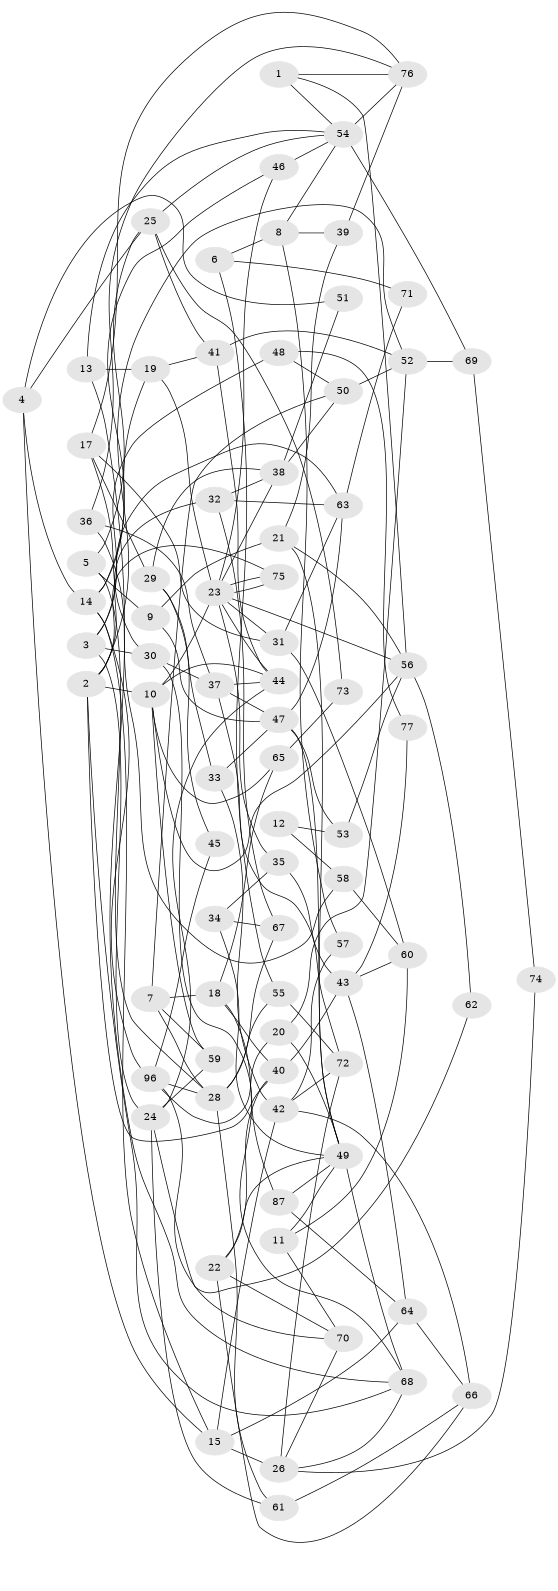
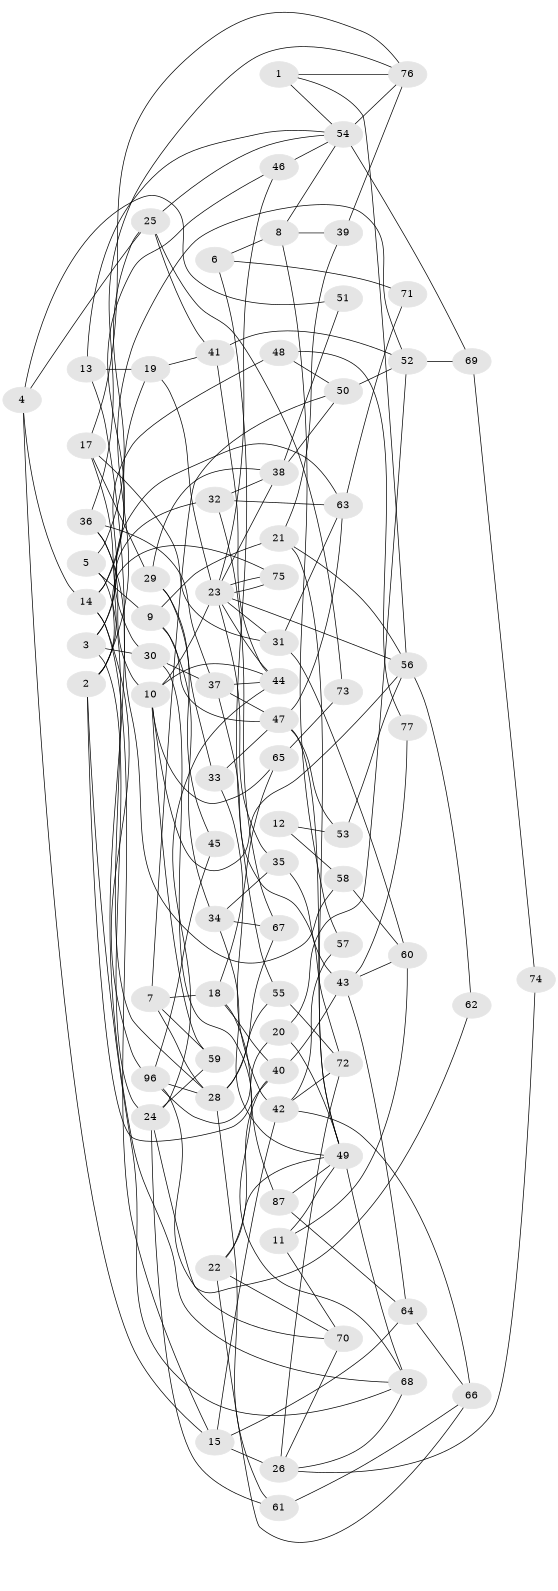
  graph {
    rankdir=LR
    node [color=gray90 style=filled]
    1
    54
    56
    76
    69
    62
    2
    10
    32
    40
    52
    68
    75
    59
    23
    44
    65
    63
    38
    67
    43
    3
    24
    30
    48
    61
    37
    50
    77
    71
    4
    14
    15
    25
    51
    19
    n37 [label=96]
    46
    26
    42
    64
    41
    73
    5
    9
    28
    21
    34
    47
    55
    6
    8
    39
    57
    72
    7
    18
    n58 [label=87]
    49
    35
    53
    31
    11
    60
    70
    12
    58
    13
    20
    45
    74
    66
    17
    29
    33
    22
    36
    1 -- 54
    1 -- 56
    1 -- 76
    54 -- 76
    54 -- 69
    56 -- 62
    69 -- 74
-   2 -- 10
+   36 -- 10
    2 -- 32
    2 -- 40
    2 -- 52
    2 -- 68
    2 -- 75
    10 -- 56
    10 -- 59
    10 -- 23
    10 -- 44
    10 -- 65
    32 -- 63
    32 -- 38
    32 -- 67
    40 -- 43
    52 -- 69
    23 -- 56
    23 -- 75
    23 -- 75
    23 -- 44
    23 -- 38
    23 -- 46
    23 -- 35
    23 -- 31
    65 -- 73
    63 -- 71
    38 -- 50
    38 -- 51
    43 -- 77
    43 -- 64
    43 -- 60
    3 -- 63
    3 -- 24
    3 -- 30
    3 -- 48
    24 -- 62
    24 -- 59
    24 -- 44
    24 -- 61
    30 -- 68
    30 -- 37
    48 -- 50
    48 -- 77
    61 -- 66
    37 -- 44
    37 -- 47
    37 -- 72
    50 -- 52
    4 -- 14
    4 -- 15
    4 -- 25
    4 -- 51
    14 -- 15
    14 -- 19
    14 -- n37
    14 -- 46
    15 -- 26
    15 -- 42
    15 -- 64
    25 -- 54
    25 -- 41
    25 -- 73
    19 -- 23
    19 -- 41
    n37 -- 28
    n37 -- 70
    n37 -- 20
    n37 -- 45
    46 -- 54
    26 -- 68
    26 -- 72
    26 -- 70
    26 -- 74
    42 -- 57
    42 -- 72
    42 -- 66
    64 -- 66
    41 -- 52
    41 -- 44
    5 -- 25
    5 -- 9
    5 -- 28
    9 -- 21
+   9 -- 34
    9 -- 47
    28 -- 67
    28 -- 61
    28 -- 55
    21 -- 56
    21 -- 39
    21 -- 49
    34 -- 67
    34 -- 49
    34 -- 35
    47 -- 63
    47 -- 49
    47 -- 53
    55 -- 72
    6 -- 71
    6 -- 55
    6 -- 8
    8 -- 54
    8 -- 39
    8 -- 57
    39 -- 76
    7 -- 59
    7 -- 50
    7 -- 28
    7 -- 18
    18 -- 40
    18 -- 65
    18 -- n58
    n58 -- 64
    n58 -- 49
    49 -- 68
    35 -- 43
    53 -- 56
    31 -- 63
    31 -- 60
    11 -- 49
    11 -- 60
    11 -- 70
    12 -- 53
    12 -- 58
    58 -- 60
    13 -- 54
    13 -- 68
    13 -- 19
    20 -- 52
    20 -- 49
    17 -- 76
    17 -- 30
    17 -- 31
    17 -- 29
    29 -- 38
    29 -- 45
    29 -- 33
    33 -- 42
    33 -- 47
    22 -- 40
    22 -- 49
    22 -- 70
    22 -- 66
    36 -- 76
    36 -- 37
    36 -- 58
  }
